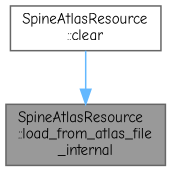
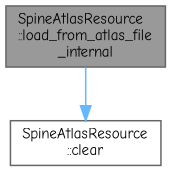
  digraph {
    rankdir=TB
    fontname="Comic Neue"
    node [fontname="Comic Neue" fontsize=10 shape=box style=filled]
    n1 [color=gray40 fillcolor=grey60 fontcolor=black height=0.2 label="SpineAtlasResource\l::load_from_atlas_file\l_internal" width=0.4]
    n2 [color=grey40 fillcolor=white height=0.2 label="SpineAtlasResource\l::clear" width=0.4]
-   n2 -> n1 [color=steelblue1 fontname="Comic Neue" fontsize=10 labelfontname=Helvetica labelfontsize=10 style=solid]
+   n1 -> n2 [color=steelblue1 fontname="Comic Neue" fontsize=10 labelfontname=Helvetica labelfontsize=10 style=solid]
  }
